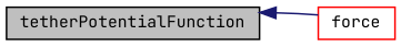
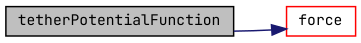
  digraph {
    rankdir=LR
    fontname="JetBrains Mono"
    node [fontname="JetBrains Mono" fontsize=10 shape=record]
    n1 [color=black fillcolor=grey75 fontcolor=black height=0.2 label=tetherPotentialFunction style=filled width=0.4]
    n2 [color=red height=0.2 label=force width=0.4]
-   n2 -> n1 [color=midnightblue fontname="JetBrains Mono" fontsize=10 labelfontname=FreeSans labelfontsize=10 style=solid]
+   n1 -> n2 [color=midnightblue fontname="JetBrains Mono" fontsize=10 labelfontname=FreeSans labelfontsize=10 style=solid]
  }
